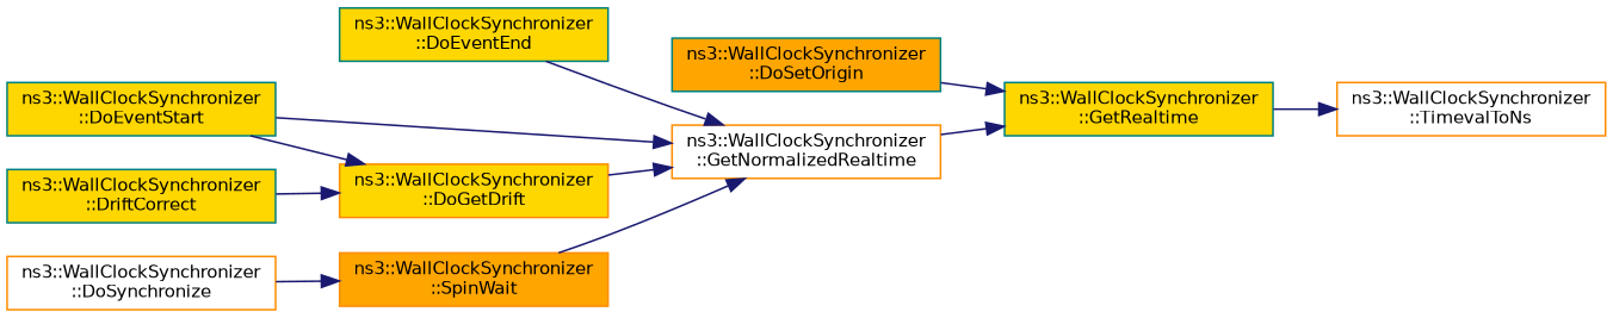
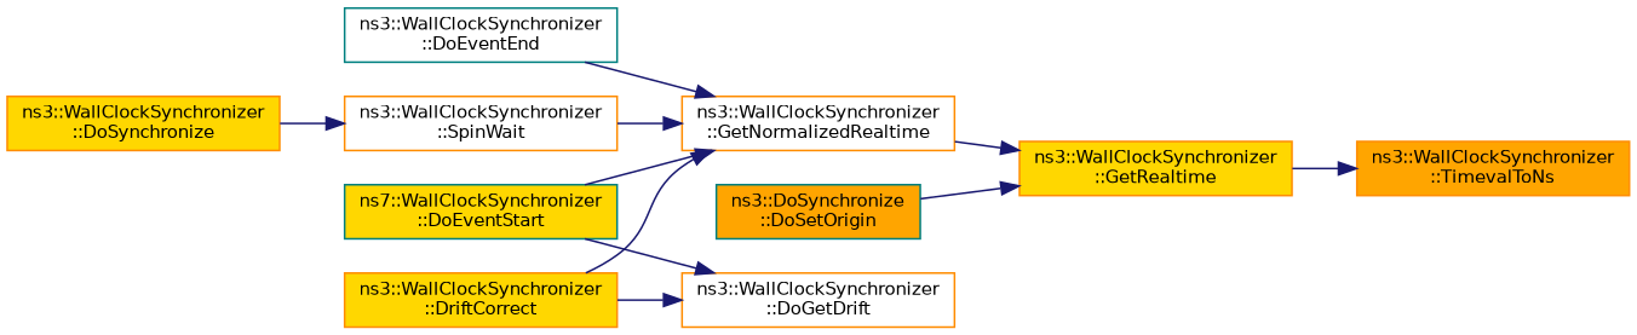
  digraph {
    rankdir=RL
    node [color=darkorange fillcolor=gold fontname=Helvetica fontsize=10 shape=record style=filled]
    edge [color=midnightblue dir=back fontname=Helvetica fontsize=10 labelfontname=Helvetica labelfontsize=10 style=solid]
-   n1 [fillcolor=white fontcolor=black height=0.2 label="ns3::WallClockSynchronizer\l::TimevalToNs" width=0.4]
-   n2 [color=teal height=0.2 label="ns3::WallClockSynchronizer\l::GetRealtime" width=0.4]
-   n3 [color=teal fillcolor=orange height=0.2 label="ns3::WallClockSynchronizer\l::DoSetOrigin" width=0.4]
+   n1 [fillcolor=orange fontcolor=black height=0.2 label="ns3::WallClockSynchronizer\l::TimevalToNs" width=0.4]
+   n2 [height=0.2 label="ns3::WallClockSynchronizer\l::GetRealtime" width=0.4]
+   n3 [color=teal fillcolor=orange height=0.2 label="ns3::DoSynchronize\l::DoSetOrigin" width=0.4]
    n4 [fillcolor=white height=0.2 label="ns3::WallClockSynchronizer\l::GetNormalizedRealtime" width=0.4]
-   n5 [color=teal height=0.2 label="ns3::WallClockSynchronizer\l::DoEventEnd" width=0.4]
-   n6 [color=teal height=0.2 label="ns3::WallClockSynchronizer\l::DoEventStart" width=0.4]
-   n7 [height=0.2 label="ns3::WallClockSynchronizer\l::DoGetDrift" width=0.4]
-   n8 [fillcolor=orange height=0.2 label="ns3::WallClockSynchronizer\l::SpinWait" width=0.4]
-   n9 [color=teal height=0.2 label="ns3::WallClockSynchronizer\l::DriftCorrect" width=0.4]
-   n10 [fillcolor=white height=0.2 label="ns3::WallClockSynchronizer\l::DoSynchronize" width=0.4]
+   n5 [color=teal fillcolor=white height=0.2 label="ns3::WallClockSynchronizer\l::DoEventEnd" width=0.4]
+   n6 [color=teal height=0.2 label="ns7::WallClockSynchronizer\l::DoEventStart" width=0.4]
+   n7 [fillcolor=white height=0.2 label="ns3::WallClockSynchronizer\l::DoGetDrift" width=0.4]
+   n8 [fillcolor=white height=0.2 label="ns3::WallClockSynchronizer\l::SpinWait" width=0.4]
+   n9 [height=0.2 label="ns3::WallClockSynchronizer\l::DriftCorrect" width=0.4]
+   n10 [height=0.2 label="ns3::WallClockSynchronizer\l::DoSynchronize" width=0.4]
    n1 -> n2
    n2 -> n3
    n2 -> n4
    n4 -> n5
    n4 -> n6
-   n4 -> n7
+   n4 -> n9
    n4 -> n8
    n7 -> n6
    n7 -> n9
    n8 -> n10
  }
